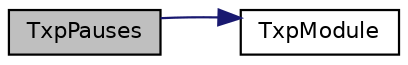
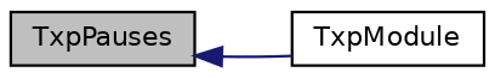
  digraph {
    rankdir=LR
    node [color=black fontname=Helvetica fontsize=10 shape=record style=filled]
    n1 [fillcolor=grey75 fontcolor=black height=0.2 label=TxpPauses width=0.4]
    n2 [fillcolor=white height=0.2 label=TxpModule width=0.4]
-   n2 -> n1 [color=midnightblue dir=back fontname=Helvetica fontsize=10 labelfontname=Helvetica labelfontsize=10 style=solid]
+   n1 -> n2 [color=midnightblue dir=back fontname=Helvetica fontsize=10 labelfontname=Helvetica labelfontsize=10 style=solid]
  }
